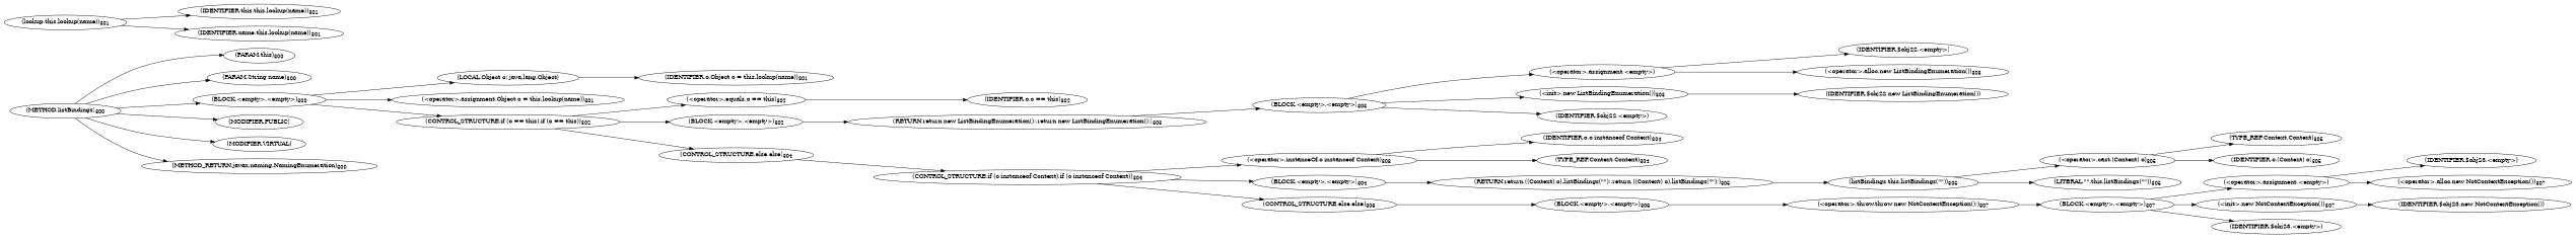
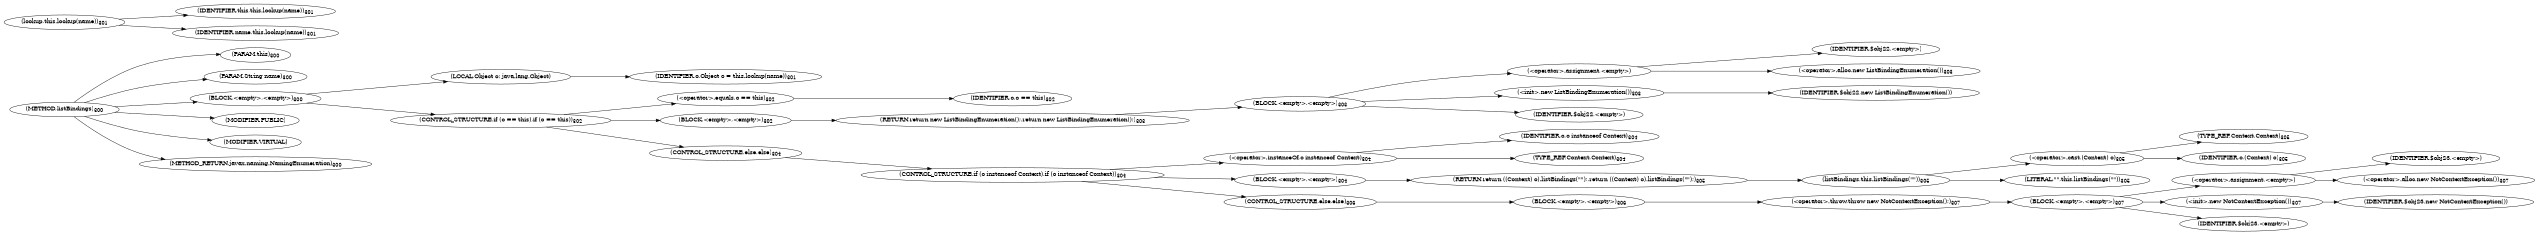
  digraph {
    rankdir=LR
    n1 [label=<(METHOD,listBindings)<SUB>300</SUB>>]
    n2 [label=<(PARAM,this)<SUB>300</SUB>>]
    n3 [label=<(PARAM,String name)<SUB>300</SUB>>]
    n4 [label=<(BLOCK,&lt;empty&gt;,&lt;empty&gt;)<SUB>300</SUB>>]
    n5 [label=<(MODIFIER,PUBLIC)>]
    n6 [label=<(MODIFIER,VIRTUAL)>]
    n7 [label=<(METHOD_RETURN,javax.naming.NamingEnumeration)<SUB>300</SUB>>]
    n8 [label=<(LOCAL,Object o: java.lang.Object)>]
-   n9 [label=<(&lt;operator&gt;.assignment,Object o = this.lookup(name))<SUB>301</SUB>>]
    n10 [label=<(CONTROL_STRUCTURE,if (o == this),if (o == this))<SUB>302</SUB>>]
    n11 [label=<(IDENTIFIER,o,Object o = this.lookup(name))<SUB>301</SUB>>]
    n12 [label=<(&lt;operator&gt;.equals,o == this)<SUB>302</SUB>>]
    n13 [label=<(BLOCK,&lt;empty&gt;,&lt;empty&gt;)<SUB>302</SUB>>]
    n14 [label=<(CONTROL_STRUCTURE,else,else)<SUB>304</SUB>>]
    n15 [label=<(lookup,this.lookup(name))<SUB>301</SUB>>]
    n16 [label=<(IDENTIFIER,this,this.lookup(name))<SUB>301</SUB>>]
    n17 [label=<(IDENTIFIER,name,this.lookup(name))<SUB>301</SUB>>]
    n18 [label=<(IDENTIFIER,o,o == this)<SUB>302</SUB>>]
    n19 [label=<(RETURN,return new ListBindingEnumeration();,return new ListBindingEnumeration();)<SUB>303</SUB>>]
    n20 [label=<(CONTROL_STRUCTURE,if (o instanceof Context),if (o instanceof Context))<SUB>304</SUB>>]
    n21 [label=<(BLOCK,&lt;empty&gt;,&lt;empty&gt;)<SUB>303</SUB>>]
    n22 [label=<(&lt;operator&gt;.assignment,&lt;empty&gt;)>]
    n23 [label=<(&lt;init&gt;,new ListBindingEnumeration())<SUB>303</SUB>>]
    n24 [label=<(IDENTIFIER,$obj22,&lt;empty&gt;)>]
    n25 [label=<(IDENTIFIER,$obj22,&lt;empty&gt;)>]
    n26 [label=<(&lt;operator&gt;.alloc,new ListBindingEnumeration())<SUB>303</SUB>>]
    n27 [label=<(IDENTIFIER,$obj22,new ListBindingEnumeration())>]
-   n28 [label=<(&lt;operator&gt;.instanceOf,o instanceof Context)<SUB>308</SUB>>]
+   n28 [label=<(&lt;operator&gt;.instanceOf,o instanceof Context)<SUB>304</SUB>>]
    n29 [label=<(BLOCK,&lt;empty&gt;,&lt;empty&gt;)<SUB>304</SUB>>]
    n30 [label=<(CONTROL_STRUCTURE,else,else)<SUB>306</SUB>>]
    n31 [label=<(IDENTIFIER,o,o instanceof Context)<SUB>304</SUB>>]
    n32 [label=<(TYPE_REF,Context,Context)<SUB>304</SUB>>]
    n33 [label=<(RETURN,return ((Context) o).listBindings(&quot;&quot;);,return ((Context) o).listBindings(&quot;&quot;);)<SUB>305</SUB>>]
    n34 [label=<(BLOCK,&lt;empty&gt;,&lt;empty&gt;)<SUB>306</SUB>>]
    n35 [label=<(listBindings,this.listBindings(&quot;&quot;))<SUB>305</SUB>>]
    n36 [label=<(&lt;operator&gt;.cast,(Context) o)<SUB>305</SUB>>]
    n37 [label=<(LITERAL,&quot;&quot;,this.listBindings(&quot;&quot;))<SUB>305</SUB>>]
    n38 [label=<(TYPE_REF,Context,Context)<SUB>305</SUB>>]
    n39 [label=<(IDENTIFIER,o,(Context) o)<SUB>305</SUB>>]
    n40 [label=<(&lt;operator&gt;.throw,throw new NotContextException();)<SUB>307</SUB>>]
    n41 [label=<(BLOCK,&lt;empty&gt;,&lt;empty&gt;)<SUB>307</SUB>>]
    n42 [label=<(&lt;operator&gt;.assignment,&lt;empty&gt;)>]
    n43 [label=<(&lt;init&gt;,new NotContextException())<SUB>307</SUB>>]
    n44 [label=<(IDENTIFIER,$obj23,&lt;empty&gt;)>]
    n45 [label=<(IDENTIFIER,$obj23,&lt;empty&gt;)>]
    n46 [label=<(&lt;operator&gt;.alloc,new NotContextException())<SUB>307</SUB>>]
    n47 [label=<(IDENTIFIER,$obj23,new NotContextException())>]
    n1 -> n2
    n1 -> n3
    n1 -> n4
    n1 -> n5
    n1 -> n6
    n1 -> n7
    n4 -> n8
-   n4 -> n9
    n4 -> n10
    n8 -> n11
    n10 -> n12
    n10 -> n13
    n10 -> n14
    n12 -> n18
    n13 -> n19
    n14 -> n20
    n15 -> n16
    n15 -> n17
    n19 -> n21
    n20 -> n28
    n20 -> n29
    n20 -> n30
    n21 -> n22
    n21 -> n23
    n21 -> n24
    n22 -> n25
    n22 -> n26
    n23 -> n27
    n28 -> n31
    n28 -> n32
    n29 -> n33
    n30 -> n34
    n33 -> n35
    n34 -> n40
    n35 -> n36
    n35 -> n37
    n36 -> n38
    n36 -> n39
    n40 -> n41
    n41 -> n42
    n41 -> n43
    n41 -> n44
    n42 -> n45
    n42 -> n46
    n43 -> n47
  }
